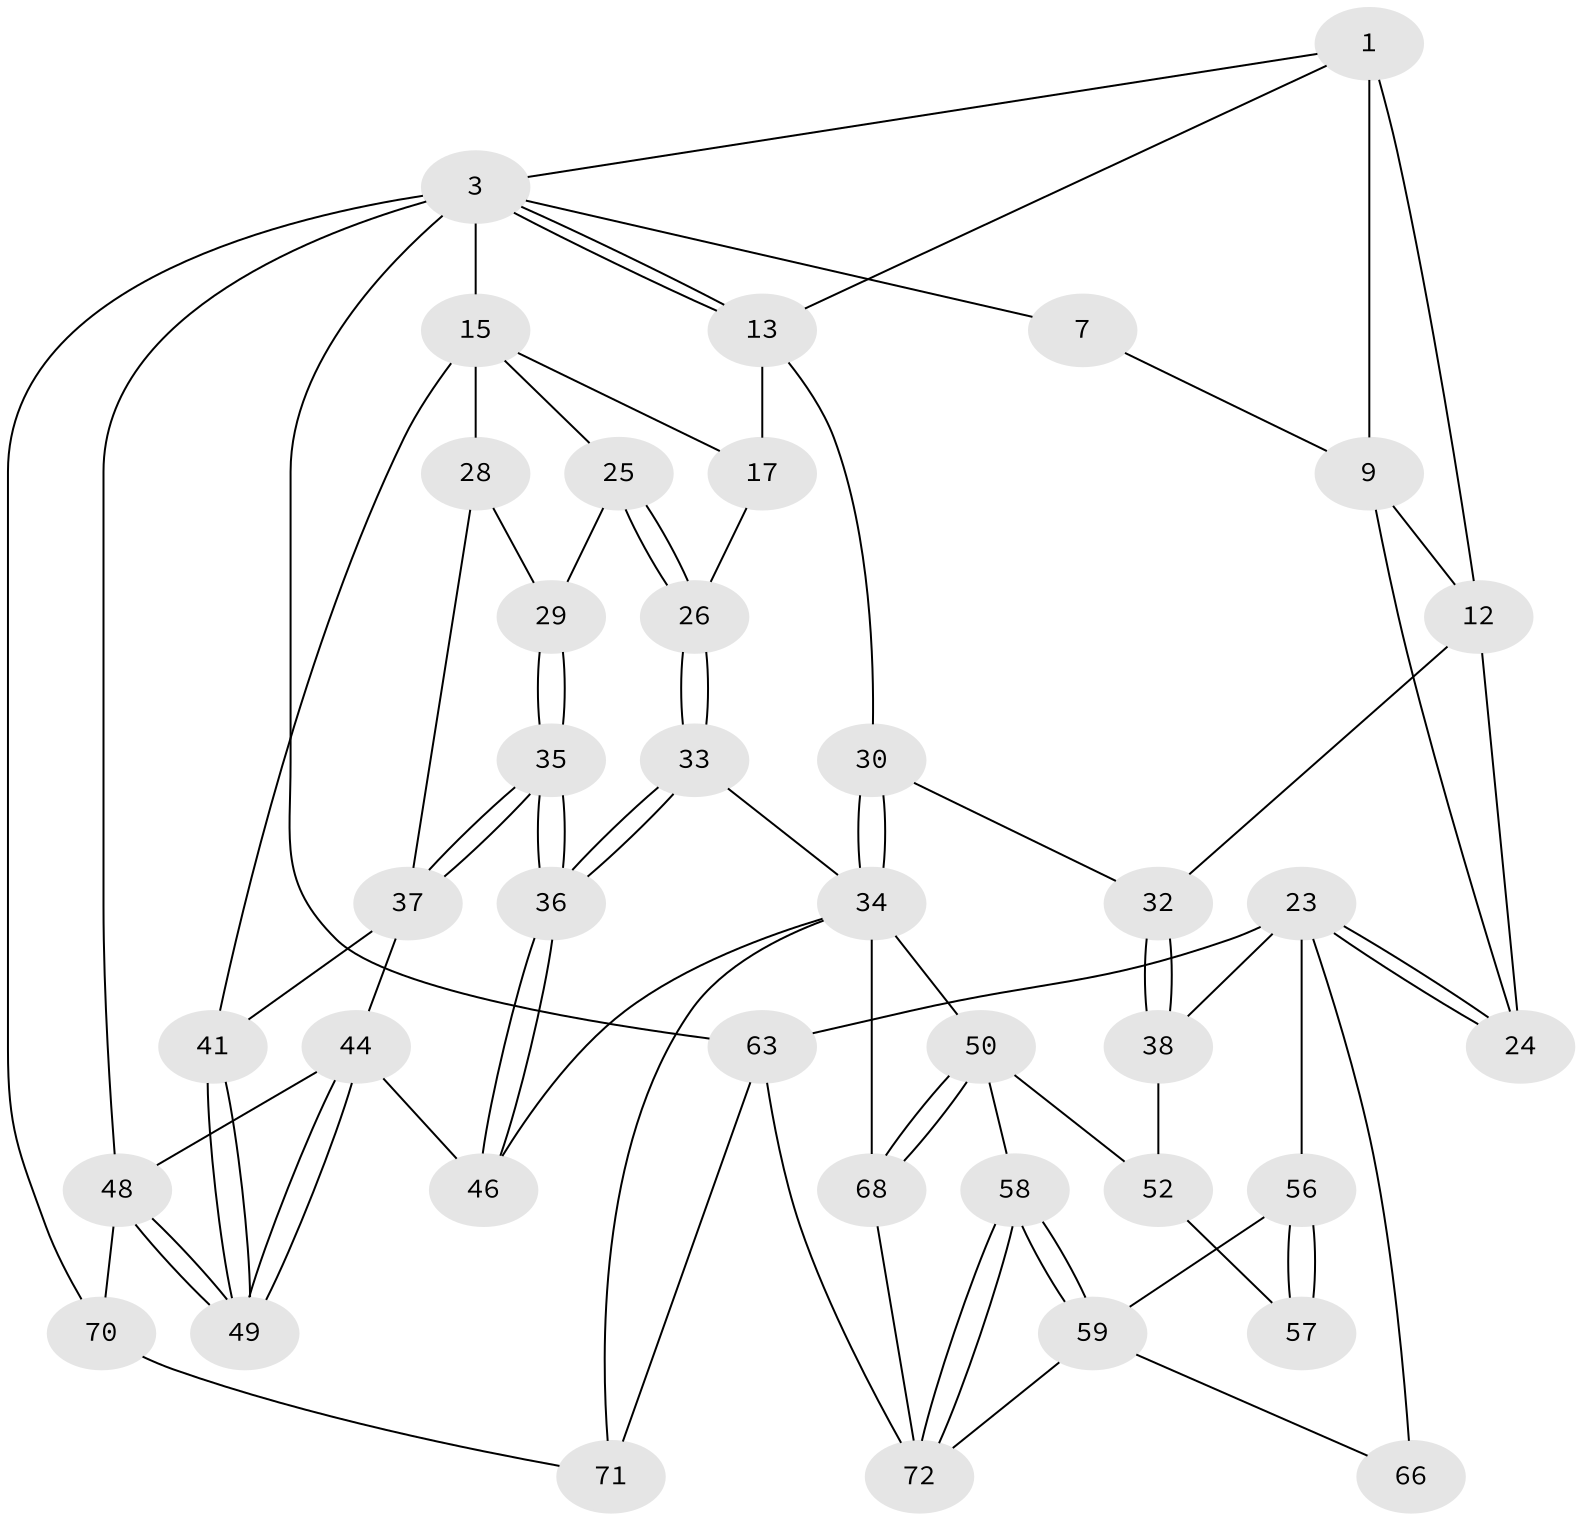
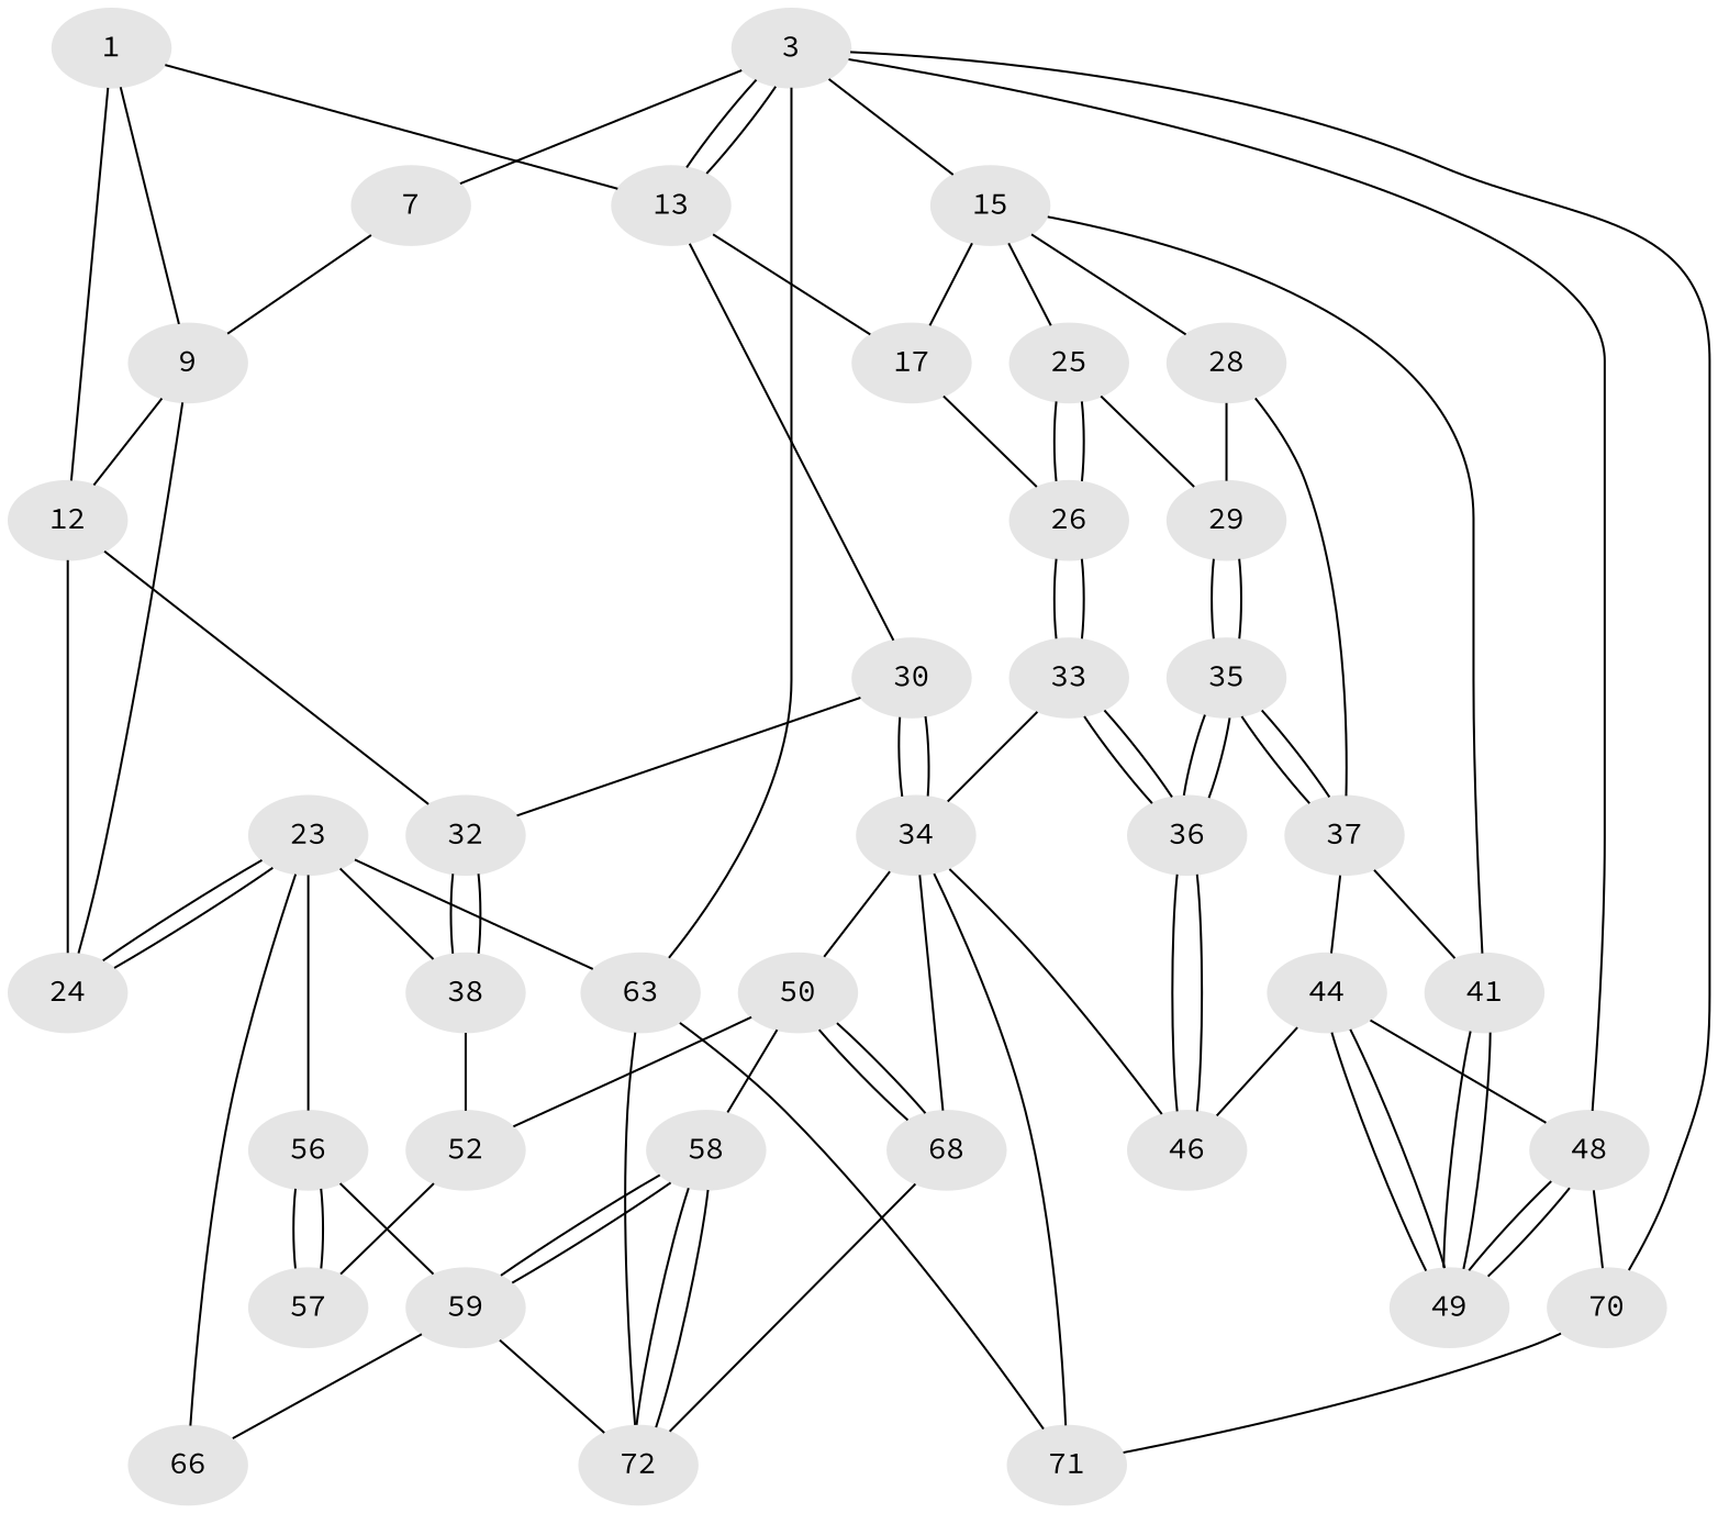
  graph {
    fontname="Source Code Pro"
    node [color=gray90 fontname="Source Code Pro" style=filled]
    edge [fontname="Source Code Pro"]
    1 [super="+8+2"]
    3 [super="+4"]
    9 [super="+10"]
    12 [super="+18"]
    13 [super="+14"]
    7
    15 [super="+16+20"]
    48 [super="+69"]
    63 [super="+74"]
    70
    24
    32
    17 [super="+21"]
    30 [super="+31"]
    25
    28
    41
    23 [super="+39"]
    38
    56
    66
    49
    71
    72 [super="+73+75"]
    26
    34 [super="+42"]
    29
    37 [super="+40"]
    33
    52
    57
    59 [super="+64+60"]
    35
    36
    44 [super="+45"]
    46
    50 [super="+51"]
    68
    58
-   1 -- 3
    1 -- 9
    1 -- 12 [weight=2]
    1 -- 13
    3 -- 13
    3 -- 13
    3 -- 7
    3 -- 15 [weight=2]
    3 -- 48
    3 -- 63 [weight=3]
    3 -- 70
    9 -- 12
    9 -- 24
    12 -- 24
    12 -- 32
    13 -- 17 [weight=2]
    13 -- 30
    7 -- 9
    15 -- 17
    15 -- 25
    15 -- 28
    15 -- 41
    48 -- 70
    48 -- 49
    48 -- 49
    63 -- 71
    63 -- 72 [weight=2]
    70 -- 71
    32 -- 38
    32 -- 38
    17 -- 26
    30 -- 32
    30 -- 34 [weight=2]
    30 -- 34
    25 -- 26
    25 -- 26
    25 -- 29
    28 -- 29
    28 -- 37
    41 -- 49
    41 -- 49
    23 -- 63
    23 -- 24
    23 -- 24
    23 -- 38
    23 -- 56
    23 -- 66 [weight=2]
    38 -- 52
    56 -- 57
    56 -- 57
    56 -- 59
    26 -- 33
    26 -- 33
    34 -- 71
    34 -- 46
    34 -- 50
    34 -- 68
    29 -- 35
    29 -- 35
    37 -- 41
    37 -- 44
    33 -- 34
    33 -- 36
    33 -- 36
    52 -- 57
    59 -- 66
    59 -- 72
    35 -- 37
    35 -- 37
    35 -- 36
    35 -- 36
    36 -- 46
    36 -- 46
    44 -- 48
    44 -- 49
    44 -- 49
    44 -- 46
    50 -- 52
    50 -- 68
    50 -- 68
    50 -- 58
    68 -- 72
    58 -- 72
    58 -- 72
    58 -- 59
    58 -- 59
  }
